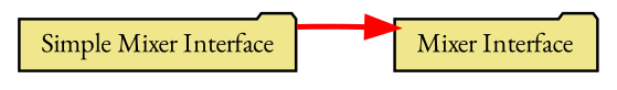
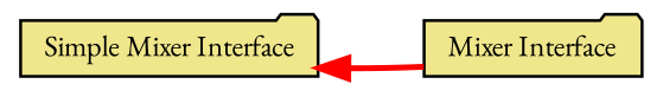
  digraph {
    rankdir=LR
    fontname="EB Garamond"
    node [color=black fillcolor=khaki fontname="EB Garamond" fontsize=10 shape=folder style=filled]
    n1 [height=0.2 label="Simple Mixer Interface" width=0.4]
    n2 [fontcolor=black height=0.2 label="Mixer Interface" width=0.4]
-   n2 -> n1 [dir=back fontname="EB Garamond" fontsize=10 labelfontname=Helvetica labelfontsize=10 shape=plaintext style=bold color=red]
+   n1 -> n2 [dir=back fontname="EB Garamond" fontsize=10 labelfontname=Helvetica labelfontsize=10 shape=plaintext style=bold color=red]
  }
